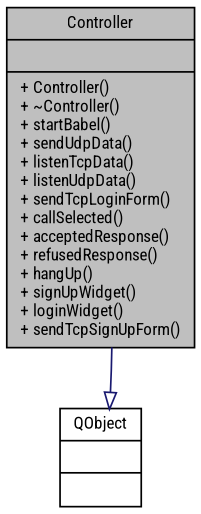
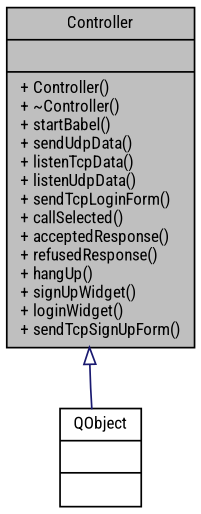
  digraph {
    fontname="Roboto Condensed"
    node [color=black fontname="Roboto Condensed" fontsize=10 shape=record style=filled]
    n1 [fillcolor=grey75 fontcolor=black height=0.2 label="{Controller\n||+ Controller()\l+ ~Controller()\l+ startBabel()\l+ sendUdpData()\l+ listenTcpData()\l+ listenUdpData()\l+ sendTcpLoginForm()\l+ callSelected()\l+ acceptedResponse()\l+ refusedResponse()\l+ hangUp()\l+ signUpWidget()\l+ loginWidget()\l+ sendTcpSignUpForm()\l}" width=0.4]
    n2 [fillcolor=white height=0.2 label="{QObject\n||}" width=0.4]
-   n2 -> n1 [arrowtail=onormal color=midnightblue dir=back fontname="Roboto Condensed" fontsize=10 labelfontname=Helvetica labelfontsize=10 style=solid]
+   n1 -> n2 [arrowtail=onormal color=midnightblue dir=back fontname="Roboto Condensed" fontsize=10 labelfontname=Helvetica labelfontsize=10 style=solid]
  }
